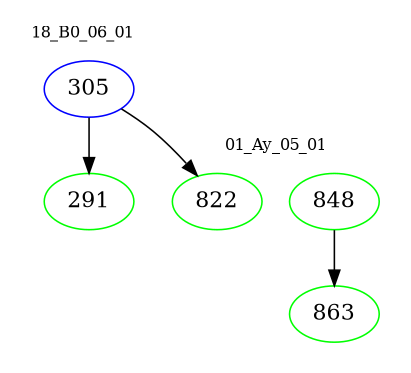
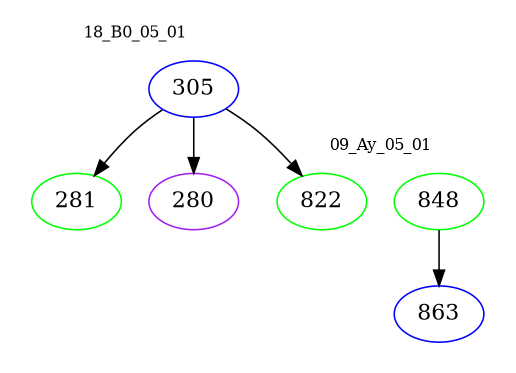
  digraph {
    node [color=green]
    edge [color=black]
    n1 [label=848]
    n2 [label=822]
-   n3 [label=863]
+   n3 [color=blue label=863]
    n4 [color=blue label=305]
-   n5 [label=291]
+   n5 [label=281]
+   n6 [color=purple label=280]
    subgraph cluster_1 {
      color=white
      fontsize=10
-     label="01_Ay_05_01"
+     label="09_Ay_05_01"
      n1
      n2
      n3
    }
    subgraph cluster_2 {
      color=white
      fontsize=10
-     label="18_B0_06_01"
+     label="18_B0_05_01"
      n4
      n5
+     n6
    }
    n1 -> n3
    n4 -> n2
    n4 -> n5
+   n4 -> n6
  }
